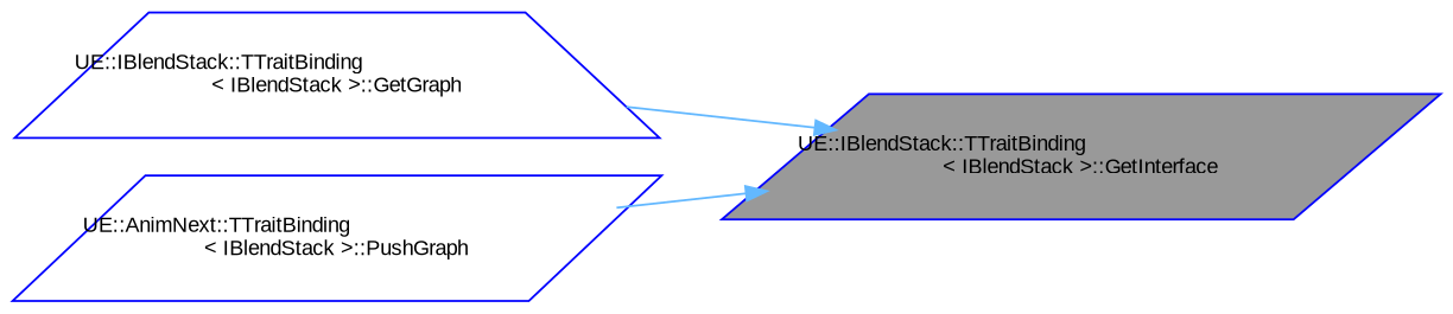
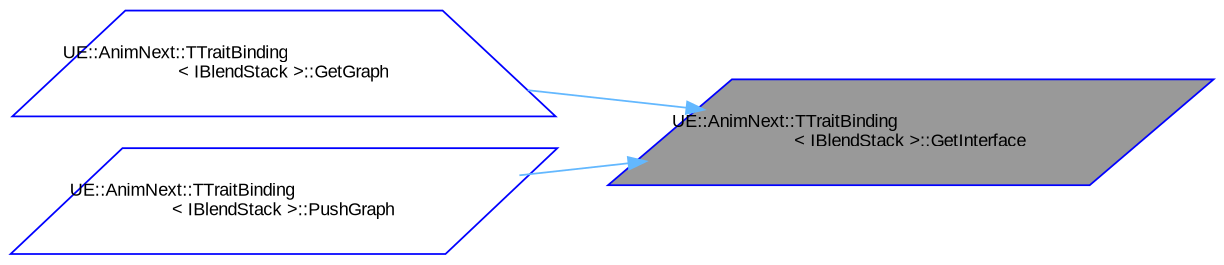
  digraph {
    fontname="Liberation Sans"
    rankdir=RL
    node [color=blue fillcolor=white fontname="Liberation Sans" fontsize=10 shape=parallelogram style=filled]
    edge [color=steelblue1 dir=back fontname="Liberation Sans" fontsize=10 labelfontname=Helvetica labelfontsize=10 style=solid]
-   n1 [fillcolor=grey60 fontcolor=black height=0.2 label="UE::IBlendStack::TTraitBinding\l\< IBlendStack \>::GetInterface" width=0.4]
-   n2 [height=0.2 label="UE::IBlendStack::TTraitBinding\l\< IBlendStack \>::GetGraph" shape=trapezium width=0.4]
+   n1 [fillcolor=grey60 fontcolor=black height=0.2 label="UE::AnimNext::TTraitBinding\l\< IBlendStack \>::GetInterface" width=0.4]
+   n2 [height=0.2 label="UE::AnimNext::TTraitBinding\l\< IBlendStack \>::GetGraph" shape=trapezium width=0.4]
    n3 [height=0.2 label="UE::AnimNext::TTraitBinding\l\< IBlendStack \>::PushGraph" width=0.4]
    n1 -> n2
    n1 -> n3
  }
